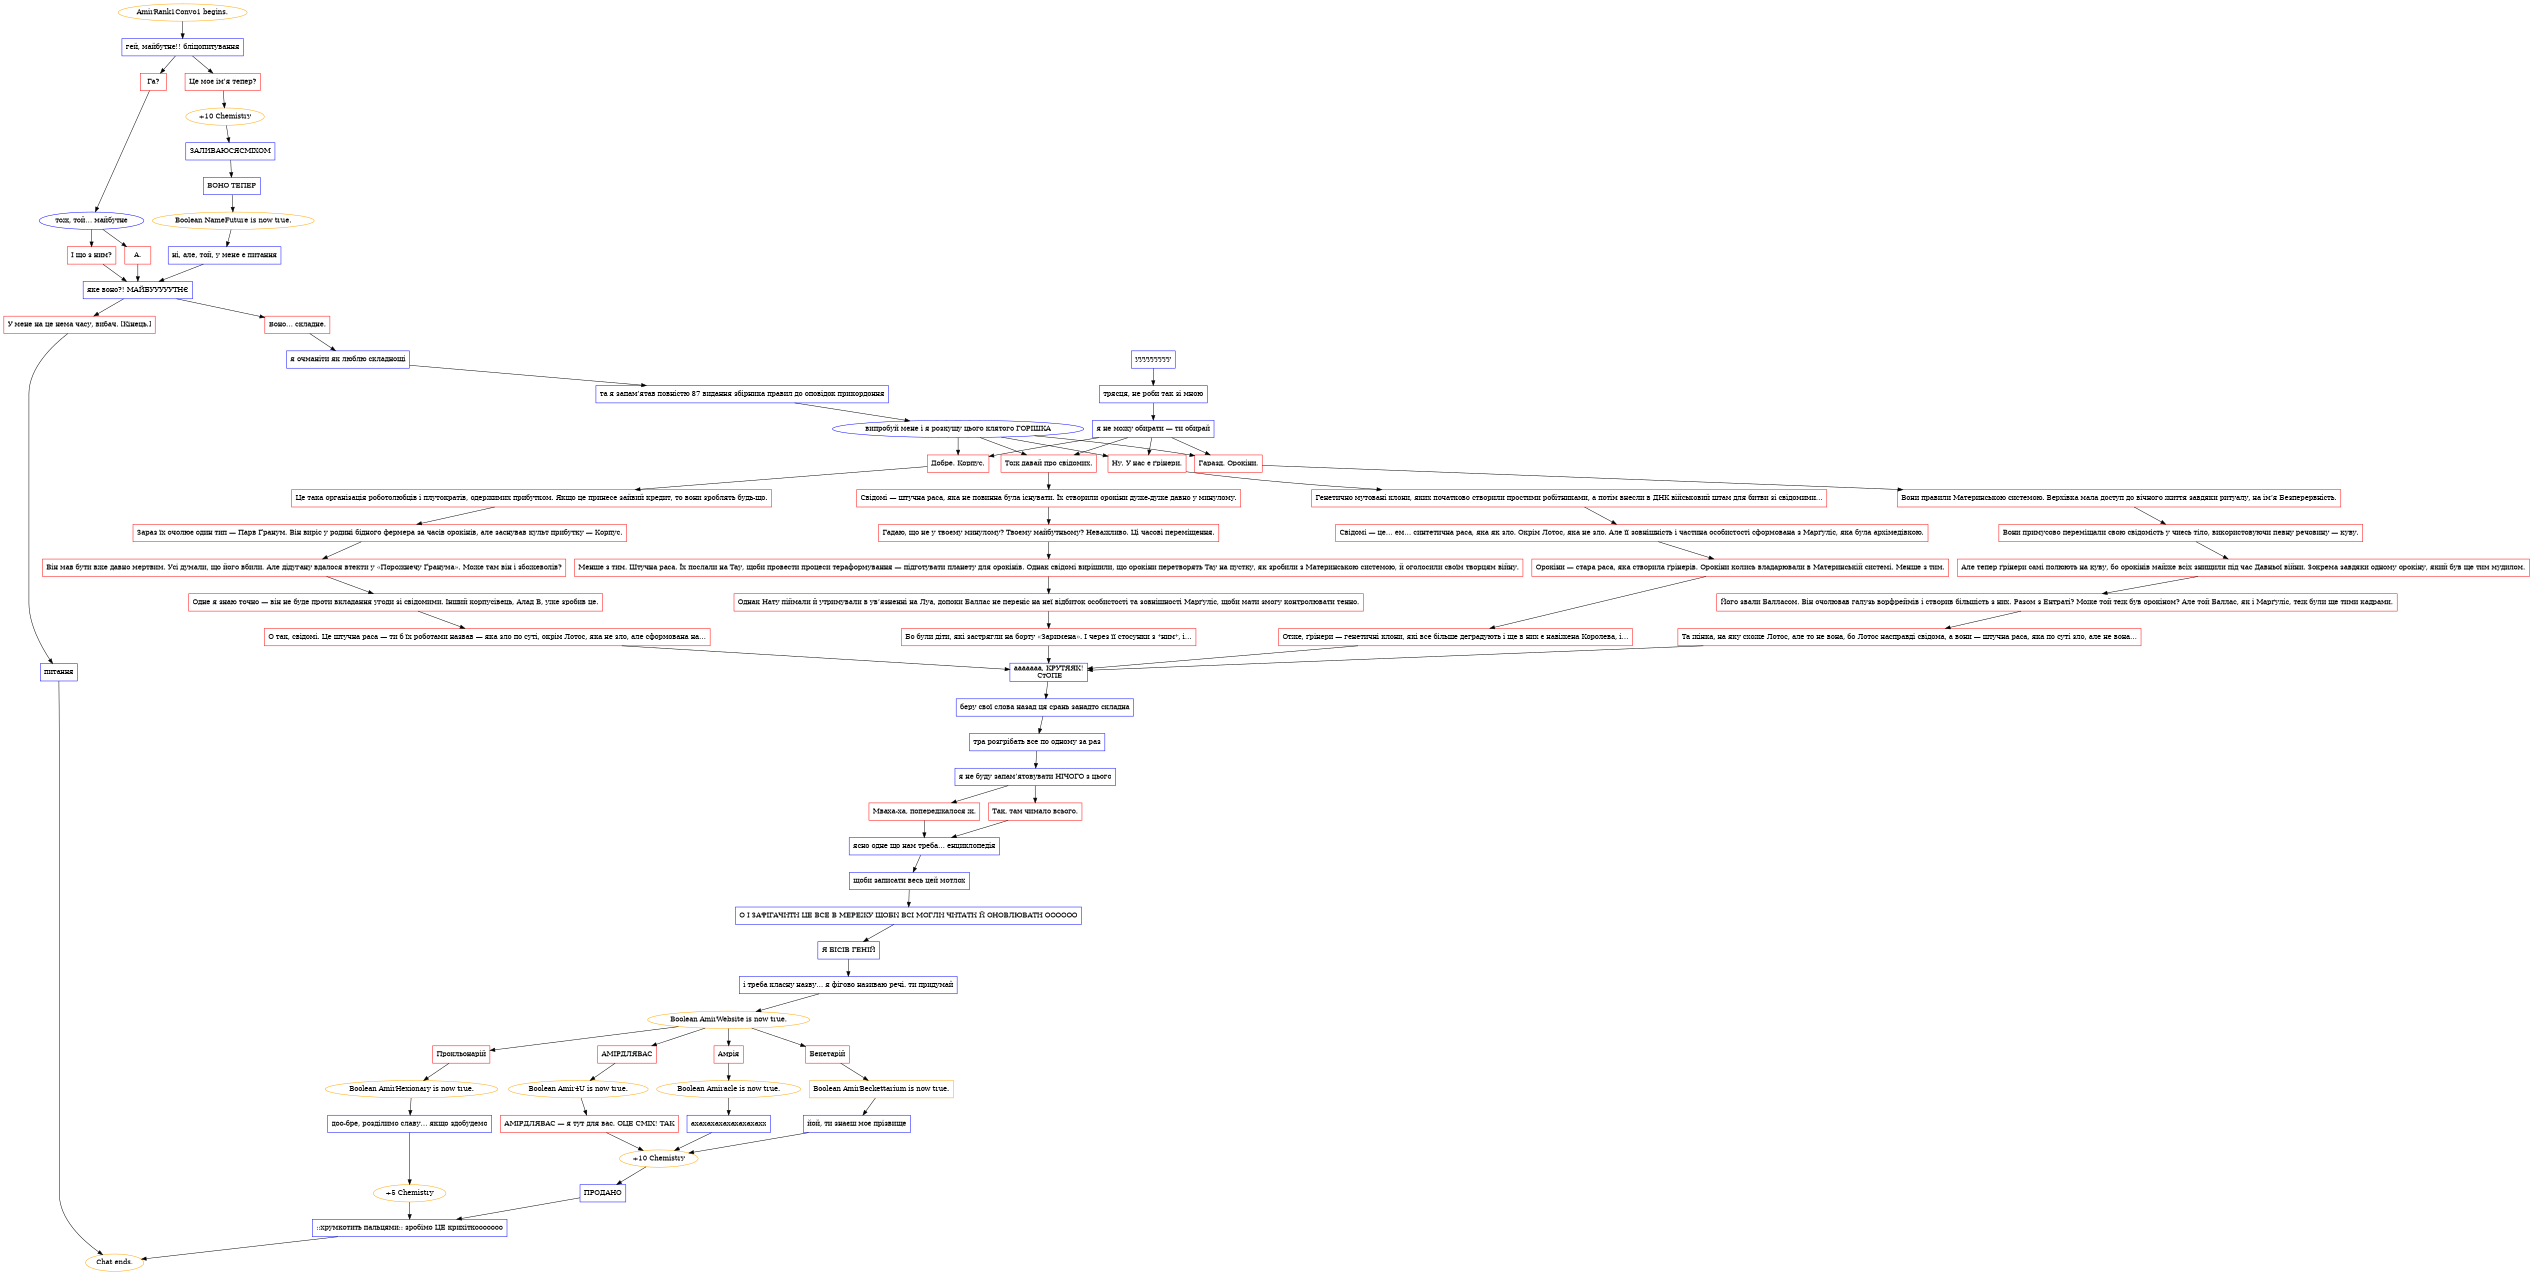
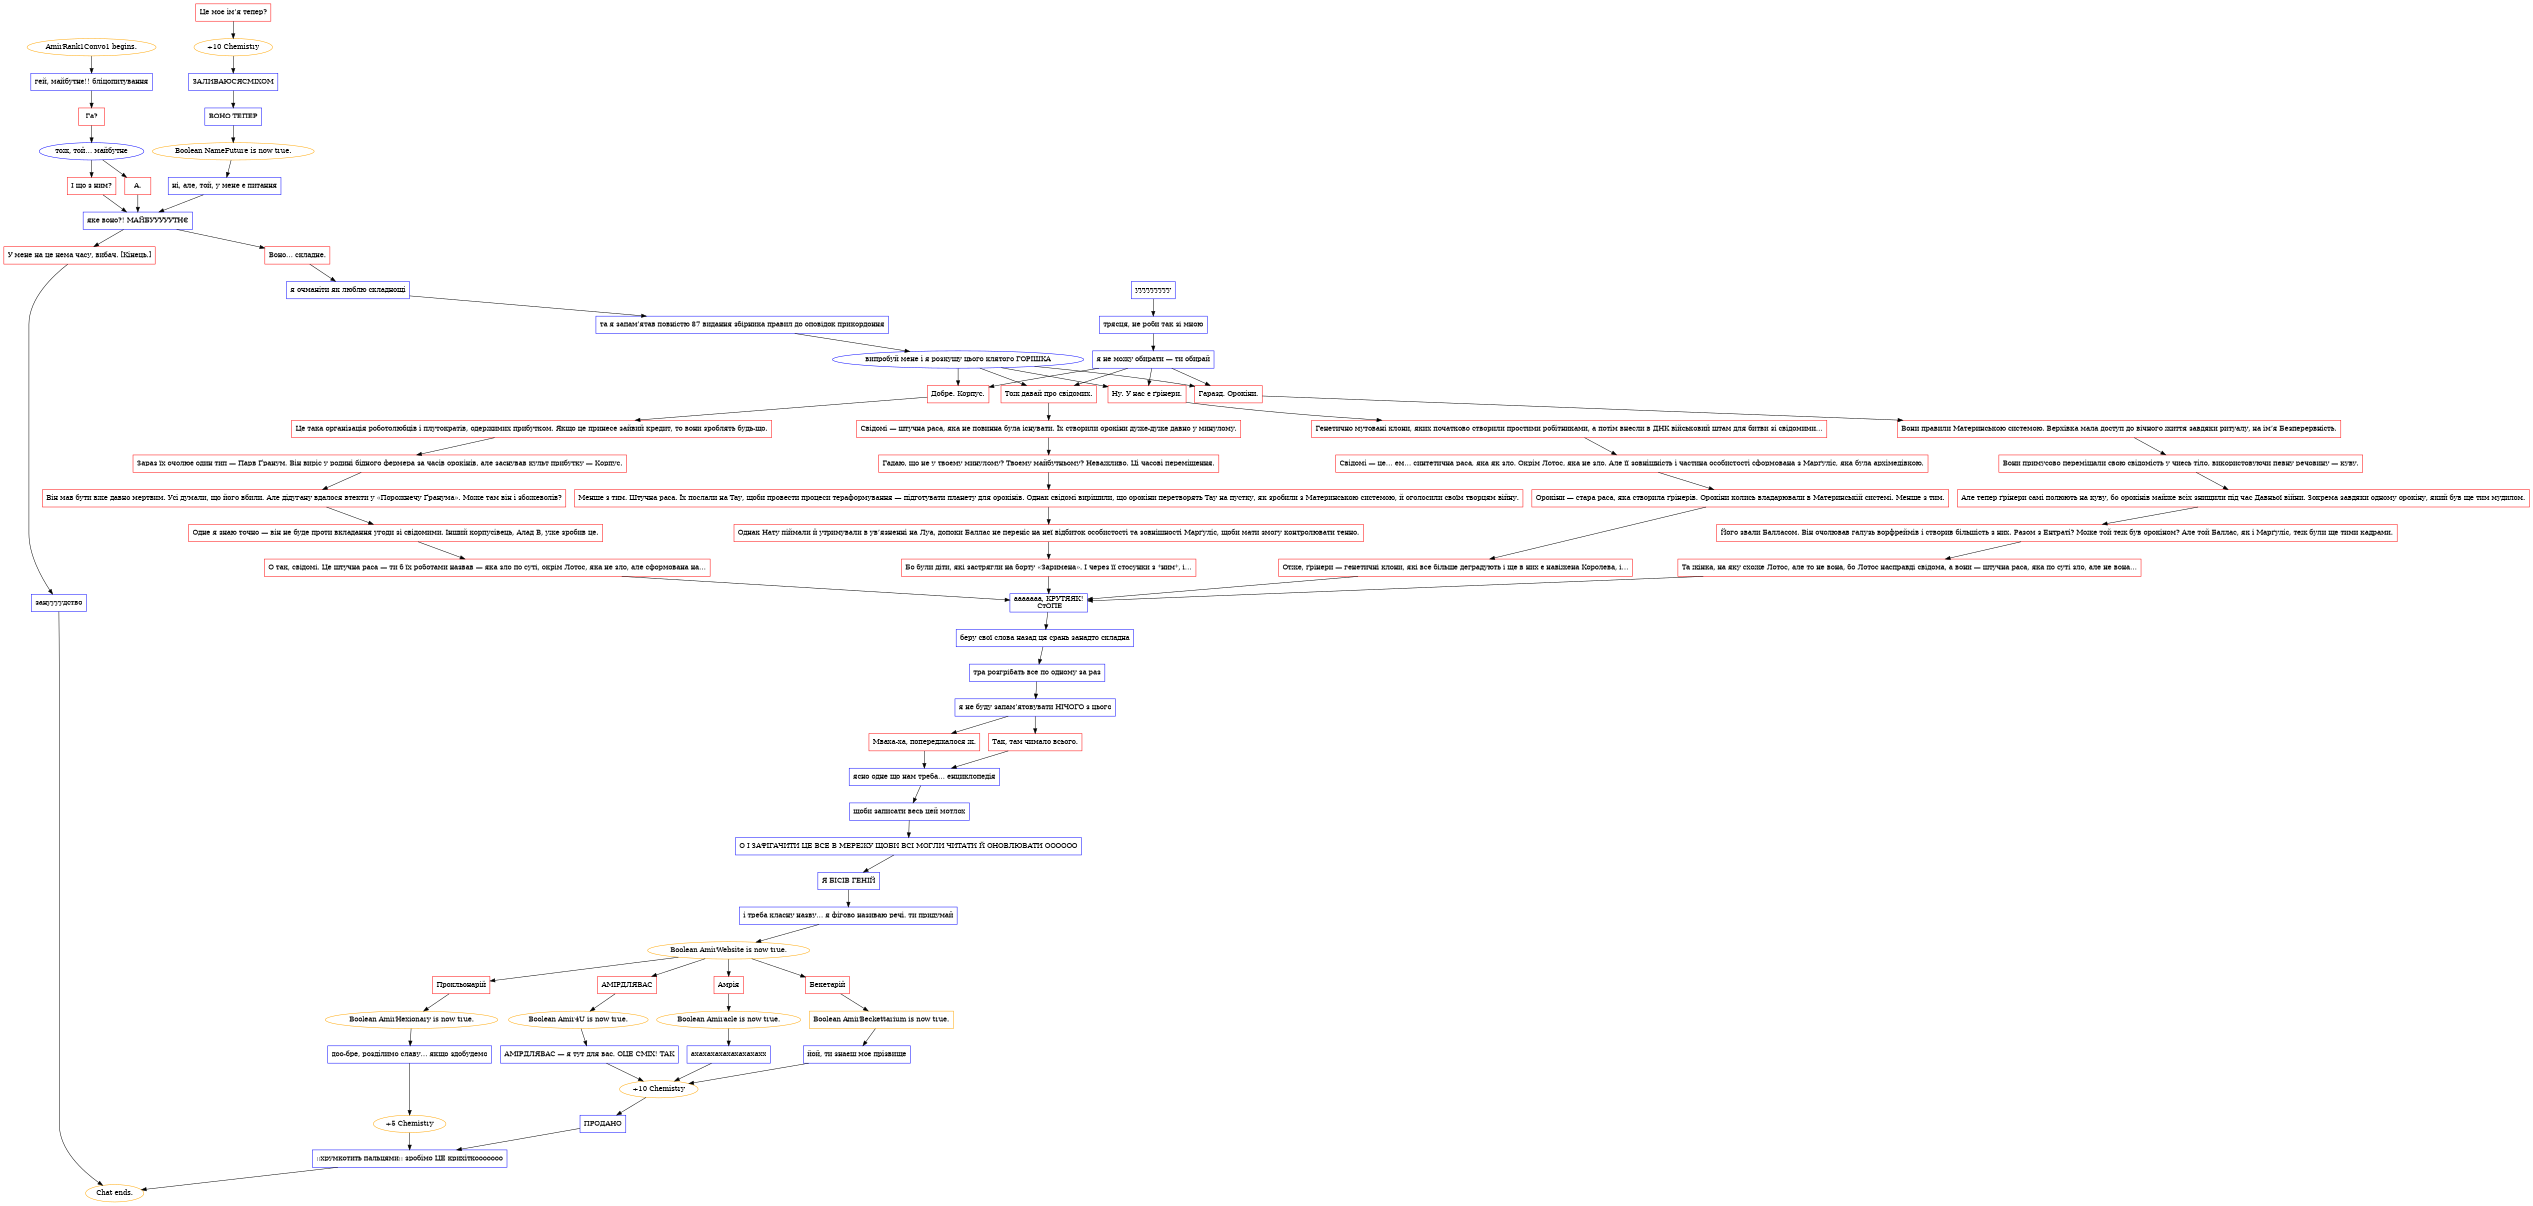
  digraph {
    node [color=red shape=box]
    "AmirRank1Convo1 begins." [color=orange shape=""]
    n2 [color=blue label="гей, майбутнє!! бліцопитування"]
    n3 [label="Га?"]
    n4 [label="Це моє ім’я тепер?"]
    n5 [color=blue label="тож, той… майбутнє" shape=ellipse]
    n6 [color=orange label="+10 Chemistry" shape=""]
    n7 [label="А."]
    n8 [label="І що з ним?"]
    n9 [color=blue label="ЗАЛИВАЮСЯСМІХОМ"]
    n10 [color=blue label="яке воно?! МАЙБУУУУУТНЄ"]
    n11 [color=blue label="ВОНО ТЕПЕР"]
    n12 [label="Воно… складне."]
    n13 [label="У мене на це нема часу, вибач. [Кінець.]"]
    n14 [color=orange label="Boolean NameFuture is now true." shape=""]
    n15 [color=blue label="я очманіти як люблю складнощі"]
-   n16 [color=blue label="питання"]
+   n16 [color=blue label="зануууудство"]
    n17 [color=blue label="ні, але, той, у мене є питання"]
    n18 [color=blue label="ууууууууу"]
    n19 [color=blue label="трясця, не роби так зі мною"]
    n20 [color=blue label="та я запам’ятав повністю 87 видання збірника правил до оповідок прикордоння"]
    "Chat ends." [color=orange shape=""]
    n22 [color=blue label="я не можу обирати — ти обирай"]
    n23 [color=blue label="випробуй мене і я розкушу цього клятого ГОРІШКА" shape=ellipse]
    n24 [label="Гаразд. Орокіни."]
    n25 [label="Добре. Корпус."]
    n26 [label="Ну. У нас є ґрінери."]
    n27 [label="Тож давай про свідомих."]
    n28 [label="Вони правили Материнською системою. Верхівка мала доступ до вічного життя завдяки ритуалу, на ім’я Безперервність."]
    n29 [label="Це така організація роботолюбців і плутократів, одержимих прибутком. Якщо це принесе зайвий кредит, то вони зроблять будь-що."]
    n30 [label="Генетично мутовані клони, яких початково створили простими робітниками, а потім внесли в ДНК військовий штам для битви зі свідомими…"]
    n31 [label="Свідомі — штучна раса, яка не повинна була існувати. Їх створили орокіни дуже-дуже давно у минулому."]
    n32 [label="Вони примусово переміщали свою свідомість у чиєсь тіло, використовуючи певну речовину — куву."]
    n33 [label="Зараз їх очолює один тип — Парв Ґранум. Він виріс у родині бідного фермера за часів орокінів, але заснував культ прибутку — Корпус."]
    n34 [label="Свідомі — це… ем… синтетична раса, яка як зло. Окрім Лотос, яка не зло. Але її зовнішність і частина особистості сформована з Марґуліс, яка була архімедівкою."]
    n35 [label="Гадаю, що не у твоєму минулому? Твоєму майбутньому? Неважливо. Ці часові переміщення."]
    n36 [label="Але тепер ґрінери самі полюють на куву, бо орокінів майже всіх знищили під час Давньої війни. Зокрема завдяки одному орокіну, який був ще тим мудилом."]
    n37 [label="Він мав бути вже давно мертвим. Усі думали, що його вбили. Але дідугану вдалося втекти у «Порожнечу Ґранума». Може там він і збожеволів?"]
    n38 [label="Орокіни — стара раса, яка створила ґрінерів. Орокіни колись владарювали в Материнській системі. Менше з тим."]
    n39 [label="Менше з тим. Штучна раса. Їх послали на Тау, щоби провести процеси тераформування — підготувати планету для орокінів. Однак свідомі вирішили, що орокіни перетворять Тау на пустку, як зробили з Материнською системою, й оголосили своїм творцям війну."]
    n40 [label="Його звали Балласом. Він очолював галузь ворфреймів і створив більшість з них. Разом з Ентраті? Може той теж був орокіном? Але той Баллас, як і Марґуліс, теж були ще тими кадрами."]
    n41 [label="Одне я знаю точно — він не буде проти вкладання угоди зі свідомими. Інший корпусівець, Алад В, уже зробив це."]
    n42 [label="Отже, ґрінери — генетичні клони, які все більше деградують і ще в них є навіжена Королева, і…"]
    n43 [label="Однак Нату піймали й утримували в ув’язненні на Луа, допоки Баллас не переніс на неї відбиток особистості та зовнішності Марґуліс, щоби мати змогу контролювати тенно."]
    n44 [label="Та жінка, на яку схоже Лотос, але то не вона, бо Лотос насправді свідома, а вони — штучна раса, яка по суті зло, але не вона…"]
    n45 [label="О так, свідомі. Це штучна раса — ти б їх роботами назвав — яка зло по суті, окрім Лотос, яка не зло, але сформована на…"]
    n46 [color=blue label="ааааааа, КРУТЯЯК!\n СтОПЕ"]
    n47 [label="Бо були діти, які застрягли на борту «Заримена». І через її стосунки з *ним*, і…"]
    n48 [color=blue label="беру свої слова назад ця срань занадто складна"]
    n49 [color=blue label="тра розгрібать все по одному за раз"]
    n50 [color=blue label="я не буду запам’ятовувати НІЧОГО з цього"]
    n51 [label="Мваха-ха, попереджалося ж."]
    n52 [label="Так, там чимало всього."]
    n53 [color=blue label="ясно одне що нам треба… енциклопедія"]
    n54 [color=blue label="щоби записати весь цей мотлох"]
    n55 [color=blue label="O І ЗАФІГАЧИТИ ЦЕ ВСЕ В МЕРЕЖУ ЩОБИ ВСІ МОГЛИ ЧИТАТИ Й ОНОВЛЮВАТИ ОООООО"]
    n56 [color=blue label="Я БІСІВ ГЕНІЙ"]
    n57 [color=blue label="і треба класну назву… я фігово називаю речі. ти придумай"]
    n58 [color=orange label="Boolean AmirWebsite is now true." shape=""]
    n59 [label="Прокльонарій"]
    n60 [label="АМІРДЛЯВАС"]
    n61 [label="Амрія"]
    n62 [label="Бекетарій"]
    n63 [color=orange label="Boolean AmirHexionary is now true." shape=""]
    n64 [color=orange label="Boolean Amir4U is now true." shape=""]
    n65 [color=orange label="Boolean Amiracle is now true." shape=""]
    n66 [color=orange label="Boolean AmirBeckettarium is now true."]
    n67 [color=blue label="доо-бре, розділимо славу… якщо здобудемо"]
-   n68 [label="АМІРДЛЯВАС — я тут для вас. ОЦЕ СМІХ! ТАК"]
+   n68 [color=blue label="АМІРДЛЯВАС — я тут для вас. ОЦЕ СМІХ! ТАК"]
    n69 [color=blue label="ахахахахахахахахахх"]
    n70 [color=blue label="йой, ти знаєш моє прізвище"]
    n71 [color=orange label="+5 Chemistry" shape=""]
    n72 [color=orange label="+10 Chemistry" shape=""]
    n73 [color=blue label="::хрумкотить пальцями:: зробімо ЦЕ крихіткооооооо"]
    n74 [color=blue label="ПРОДАНО"]
    "AmirRank1Convo1 begins." -> n2
    n2 -> n3
-   n2 -> n4
    n3 -> n5
    n4 -> n6
    n5 -> n7
    n5 -> n8
    n6 -> n9
    n7 -> n10
    n8 -> n10
    n9 -> n11
    n10 -> n12
    n10 -> n13
    n11 -> n14
    n12 -> n15
    n13 -> n16
    n14 -> n17
    n15 -> n20
    n16 -> "Chat ends."
    n17 -> n10
    n18 -> n19
    n19 -> n22
    n20 -> n23
    n22 -> n24
    n22 -> n25
    n22 -> n26
    n22 -> n27
    n23 -> n24
    n23 -> n25
    n23 -> n26
    n23 -> n27
    n24 -> n28
    n25 -> n29
    n26 -> n30
    n27 -> n31
    n28 -> n32
    n29 -> n33
    n30 -> n34
    n31 -> n35
    n32 -> n36
    n33 -> n37
    n34 -> n38
    n35 -> n39
    n36 -> n40
    n37 -> n41
    n38 -> n42
    n39 -> n43
    n40 -> n44
    n41 -> n45
    n42 -> n46
    n43 -> n47
    n44 -> n46
    n45 -> n46
    n46 -> n48
    n47 -> n46
    n48 -> n49
    n49 -> n50
    n50 -> n51
    n50 -> n52
    n51 -> n53
    n52 -> n53
    n53 -> n54
    n54 -> n55
    n55 -> n56
    n56 -> n57
    n57 -> n58
    n58 -> n59
    n58 -> n60
    n58 -> n61
    n58 -> n62
    n59 -> n63
    n60 -> n64
    n61 -> n65
    n62 -> n66
    n63 -> n67
    n64 -> n68
    n65 -> n69
    n66 -> n70
    n67 -> n71
    n68 -> n72
    n69 -> n72
    n70 -> n72
    n71 -> n73
    n72 -> n74
    n73 -> "Chat ends."
    n74 -> n73
  }
